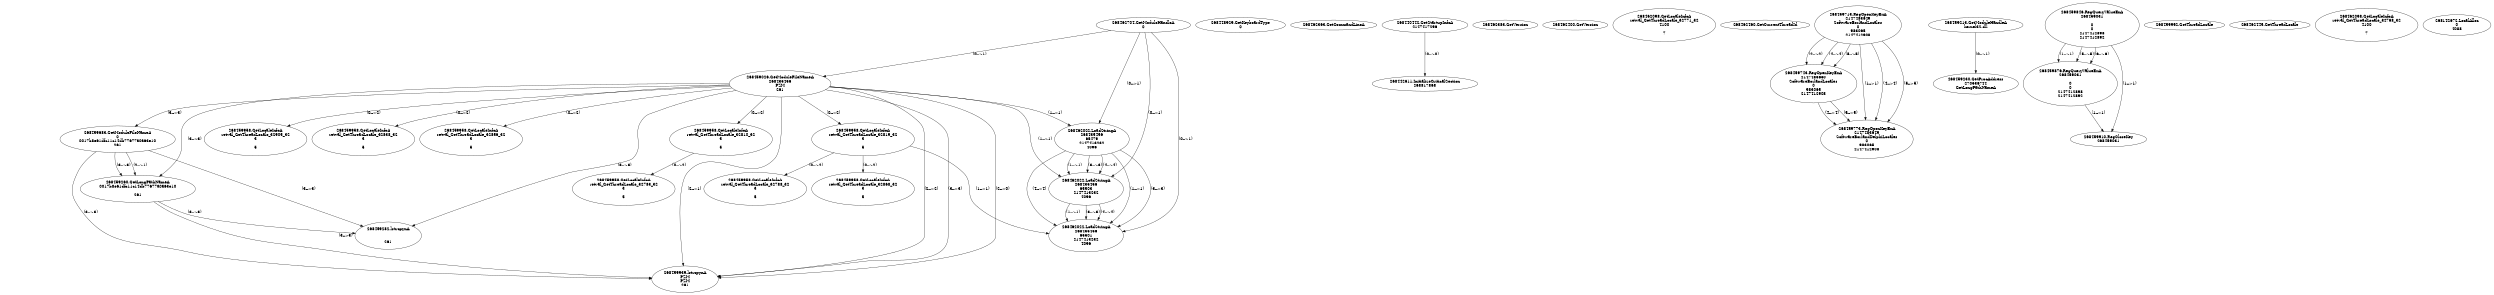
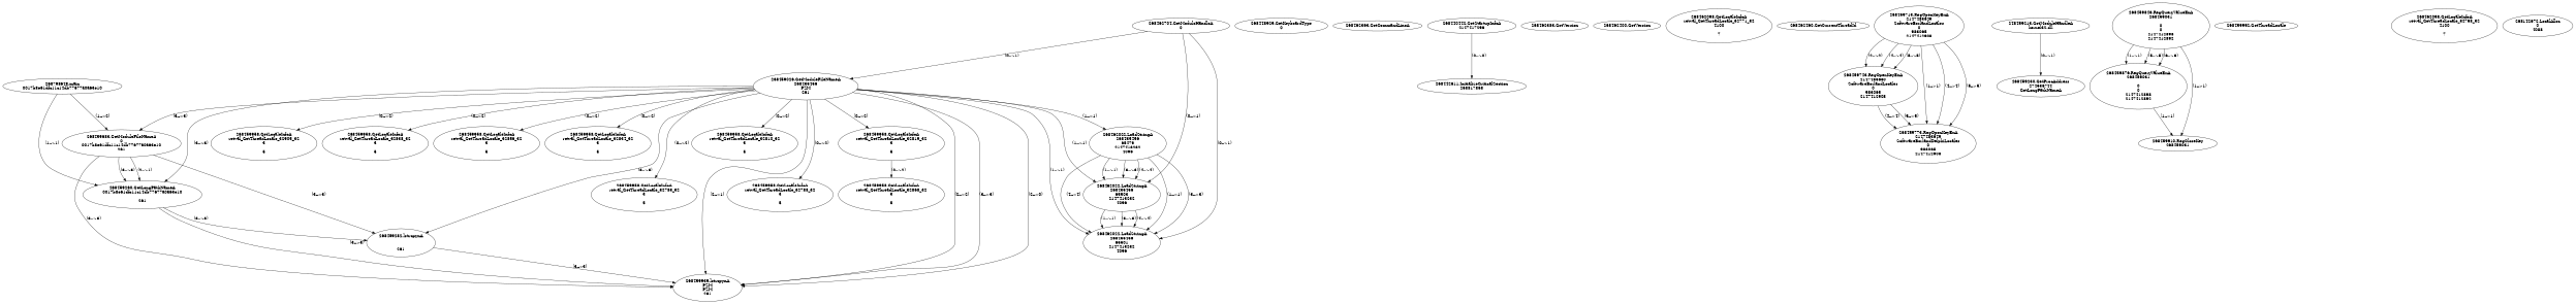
  digraph {
+   n1 [label="268798648.main\n0017b8e61dfc11c14db77677a0a63e10"]
    n2 [label="268459683.GetModuleFileNameA\n0\n0017b8e61dfc11c14db77677a0a63e10\n261"]
    n3 [label="268459260.GetLongPathNameA\n0017b8e61dfc11c14db77677a0a63e10\n\n261"]
    n4 [label="268459282.lstrcpynA\n\n\n261"]
    n5 [label="268459939.lstrcpynA\nPZM\nPZM\n261"]
    n6 [label="268462704.GetModuleHandleA\n0"]
    n7 [label="268459026.GetModuleFileNameA\n268435456\nPZM\n261"]
    n8 [label="268462022.LoadStringA\n268435456\n65479\n2147413232\n4096"]
    n9 [label="268462022.LoadStringA\n268435456\n65503\n2147413232\n4096"]
    n10 [label="268462022.LoadStringA\n268435456\n65501\n2147413232\n4096"]
    n11 [label="268459958.GetLocaleInfoA\nretval_GetThreadLocale_32905_32\n3\n\n5"]
    n12 [label="268459958.GetLocaleInfoA\nretval_GetThreadLocale_32838_32\n3\n\n5"]
    n13 [label="268459958.GetLocaleInfoA\nretval_GetThreadLocale_32783_32\n3\n\n5"]
    n14 [label="268459958.GetLocaleInfoA\nretval_GetThreadLocale_32856_32\n3\n\n5"]
    n15 [label="268459958.GetLocaleInfoA\nretval_GetThreadLocale_32788_32\n3\n\n5"]
+   n16 [label="268459958.GetLocaleInfoA\nretval_GetThreadLocale_32834_32\n3\n\n5"]
    n17 [label="268459958.GetLocaleInfoA\nretval_GetThreadLocale_32819_32\n3\n\n5"]
    n18 [label="268459958.GetLocaleInfoA\nretval_GetThreadLocale_32810_32\n3\n\n5"]
    n19 [label="268448929.GetKeyboardType\n0"]
    n20 [label="268462363.GetCommandLineA\n"]
    n21 [label="268440442.GetStartupInfoA\n2147417296"]
    n22 [label="268442611.InitializeCriticalSection\n268817868"]
    n23 [label="268462383.GetVersion\n"]
    n24 [label="268462400.GetVersion\n"]
    n25 [label="268462098.GetLocaleInfoA\nretval_GetThreadLocale_32771_32\n4100\n\n7"]
    n26 [label="268462460.GetCurrentThreadId\n"]
    n27 [label="268459958.GetLocaleInfoA\nretval_GetThreadLocale_32868_32\n3\n\n5"]
    n28 [label="268459713.RegOpenKeyExA\n2147483649\nSoftware\Borland\Locales\n0\n983065\n2147412908"]
    n29 [label="268459743.RegOpenKeyExA\n2147483650\nSoftware\Borland\Locales\n0\n983065\n2147412908"]
    n30 [label="268459773.RegOpenKeyExA\n2147483649\nSoftware\Borland\Delphi\Locales\n0\n983065\n2147412908"]
-   n31 [label="268459213.GetModuleHandleA\nkernel32.dll"]
-   n32 [label="268459230.GetProcAddress\n270536744\nGetLongPathNameA"]
+   n31 [label="248459213.GetModuleHandleA\nkernel32.dll"]
+   n32 [label="268459230.GetProcAddress\n274536744\nGetLongPathNameA"]
    n33 [label="268459846.RegQueryValueExA\n268459031\n\n0\n0\n2147412898\n2147412892"]
    n34 [label="268459876.RegQueryValueExA\n268459031\n\n0\n0\n2147412898\n2147412892"]
    n35 [label="268459910.RegCloseKey\n268459031"]
    n36 [label="268459952.GetThreadLocale\n"]
-   n37 [label="268462445.GetThreadLocale\n"]
    n38 [label="268462098.GetLocaleInfoA\nretval_GetThreadLocale_32768_32\n4100\n\n7"]
    n39 [label="268142672.LocalAlloc\n0\n4088"]
+   n1 -> n2 [label="(1-->2)"]
+   n1 -> n3 [label="(1-->1)"]
    n2 -> n3 [label="(2-->1)"]
    n2 -> n3 [label="(3-->3)"]
    n2 -> n4 [label="(3-->3)"]
    n2 -> n5 [label="(3-->3)"]
    n3 -> n4 [label="(3-->3)"]
    n3 -> n5 [label="(3-->3)"]
+   n4 -> n5 [label="(3-->3)"]
    n6 -> n7 [label="(0-->1)"]
-   n6 -> n8 [label="(0-->1)"]
    n6 -> n9 [label="(0-->1)"]
    n6 -> n10 [label="(0-->1)"]
    n7 -> n2 [label="(3-->3)"]
    n7 -> n3 [label="(3-->3)"]
    n7 -> n4 [label="(3-->3)"]
    n7 -> n5 [label="(2-->1)"]
    n7 -> n5 [label="(2-->2)"]
    n7 -> n5 [label="(3-->3)"]
    n7 -> n5 [label="(2-->0)"]
    n7 -> n8 [label="(1-->1)"]
    n7 -> n9 [label="(1-->1)"]
-   n17 -> n10 [label="(1-->1)"]
+   n7 -> n10 [label="(1-->1)"]
    n7 -> n11 [label="(0-->2)"]
    n7 -> n12 [label="(0-->2)"]
-   n18 -> n13 [label="(0-->2)"]
+   n7 -> n13 [label="(0-->2)"]
    n7 -> n14 [label="(0-->2)"]
-   n17 -> n15 [label="(0-->2)"]
+   n7 -> n15 [label="(0-->2)"]
+   n7 -> n16 [label="(0-->2)"]
    n7 -> n17 [label="(0-->2)"]
    n7 -> n18 [label="(0-->2)"]
    n8 -> n9 [label="(1-->1)"]
    n8 -> n9 [label="(3-->3)"]
    n8 -> n9 [label="(4-->4)"]
    n8 -> n10 [label="(1-->1)"]
    n8 -> n10 [label="(3-->3)"]
    n8 -> n10 [label="(4-->4)"]
    n9 -> n10 [label="(1-->1)"]
    n9 -> n10 [label="(3-->3)"]
    n9 -> n10 [label="(4-->4)"]
    n17 -> n27 [label="(0-->2)"]
    n21 -> n22 [label="(0-->0)"]
    n28 -> n29 [label="(2-->2)"]
    n28 -> n29 [label="(4-->4)"]
    n28 -> n29 [label="(5-->5)"]
    n28 -> n30 [label="(1-->1)"]
    n28 -> n30 [label="(4-->4)"]
    n28 -> n30 [label="(5-->5)"]
    n29 -> n30 [label="(4-->4)"]
    n29 -> n30 [label="(5-->5)"]
    n31 -> n32 [label="(0-->1)"]
    n33 -> n34 [label="(1-->1)"]
    n33 -> n34 [label="(5-->5)"]
    n33 -> n34 [label="(6-->6)"]
    n33 -> n35 [label="(1-->1)"]
    n34 -> n35 [label="(1-->1)"]
  }
